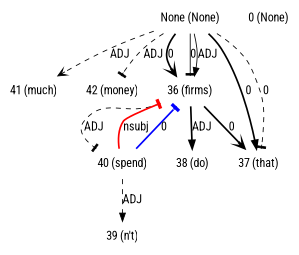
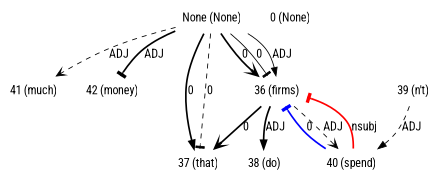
  digraph {
    fontname="Roboto Condensed"
    node [fontname="Roboto Condensed" shape=plaintext]
    edge [arrowhead=tee dir=forward fontname="Roboto Condensed" style=bold]
    n1 [label="None (None)"]
    n2 [label="41 (much)"]
    n3 [label="42 (money)"]
    n4 [label="36 (firms)"]
    n5 [label="37 (that)"]
    n6 [label="40 (spend)"]
    n7 [label="38 (do)"]
    n8 [label="39 (n't)"]
    n9 [label="0 (None)"]
    n1 -> n2 [arrowhead=vee label=ADJ style=dashed]
-   n1 -> n3 [label=ADJ style=dashed]
+   n1 -> n3 [label=ADJ]
    n1 -> n4 [arrowhead=vee label=0]
    n1 -> n4 [label=0 style=solid]
    n1 -> n4 [arrowhead=normal label=ADJ style=solid]
    n1 -> n5 [arrowhead=normal label=0]
    n1 -> n5 [label=0 style=dashed]
    n4 -> n5 [arrowhead=vee label=0]
-   n4 -> n6 [label=ADJ style=dashed]
+   n4 -> n6 [arrowhead=vee label=ADJ style=dashed]
    n4 -> n7 [arrowhead=normal label=ADJ]
    n6 -> n4 [color=red label=nsubj]
    n6 -> n4 [color=blue label=0]
-   n6 -> n8 [arrowhead=normal label=ADJ style=dashed]
+   n8 -> n6 [arrowhead=normal label=ADJ style=dashed]
  }
